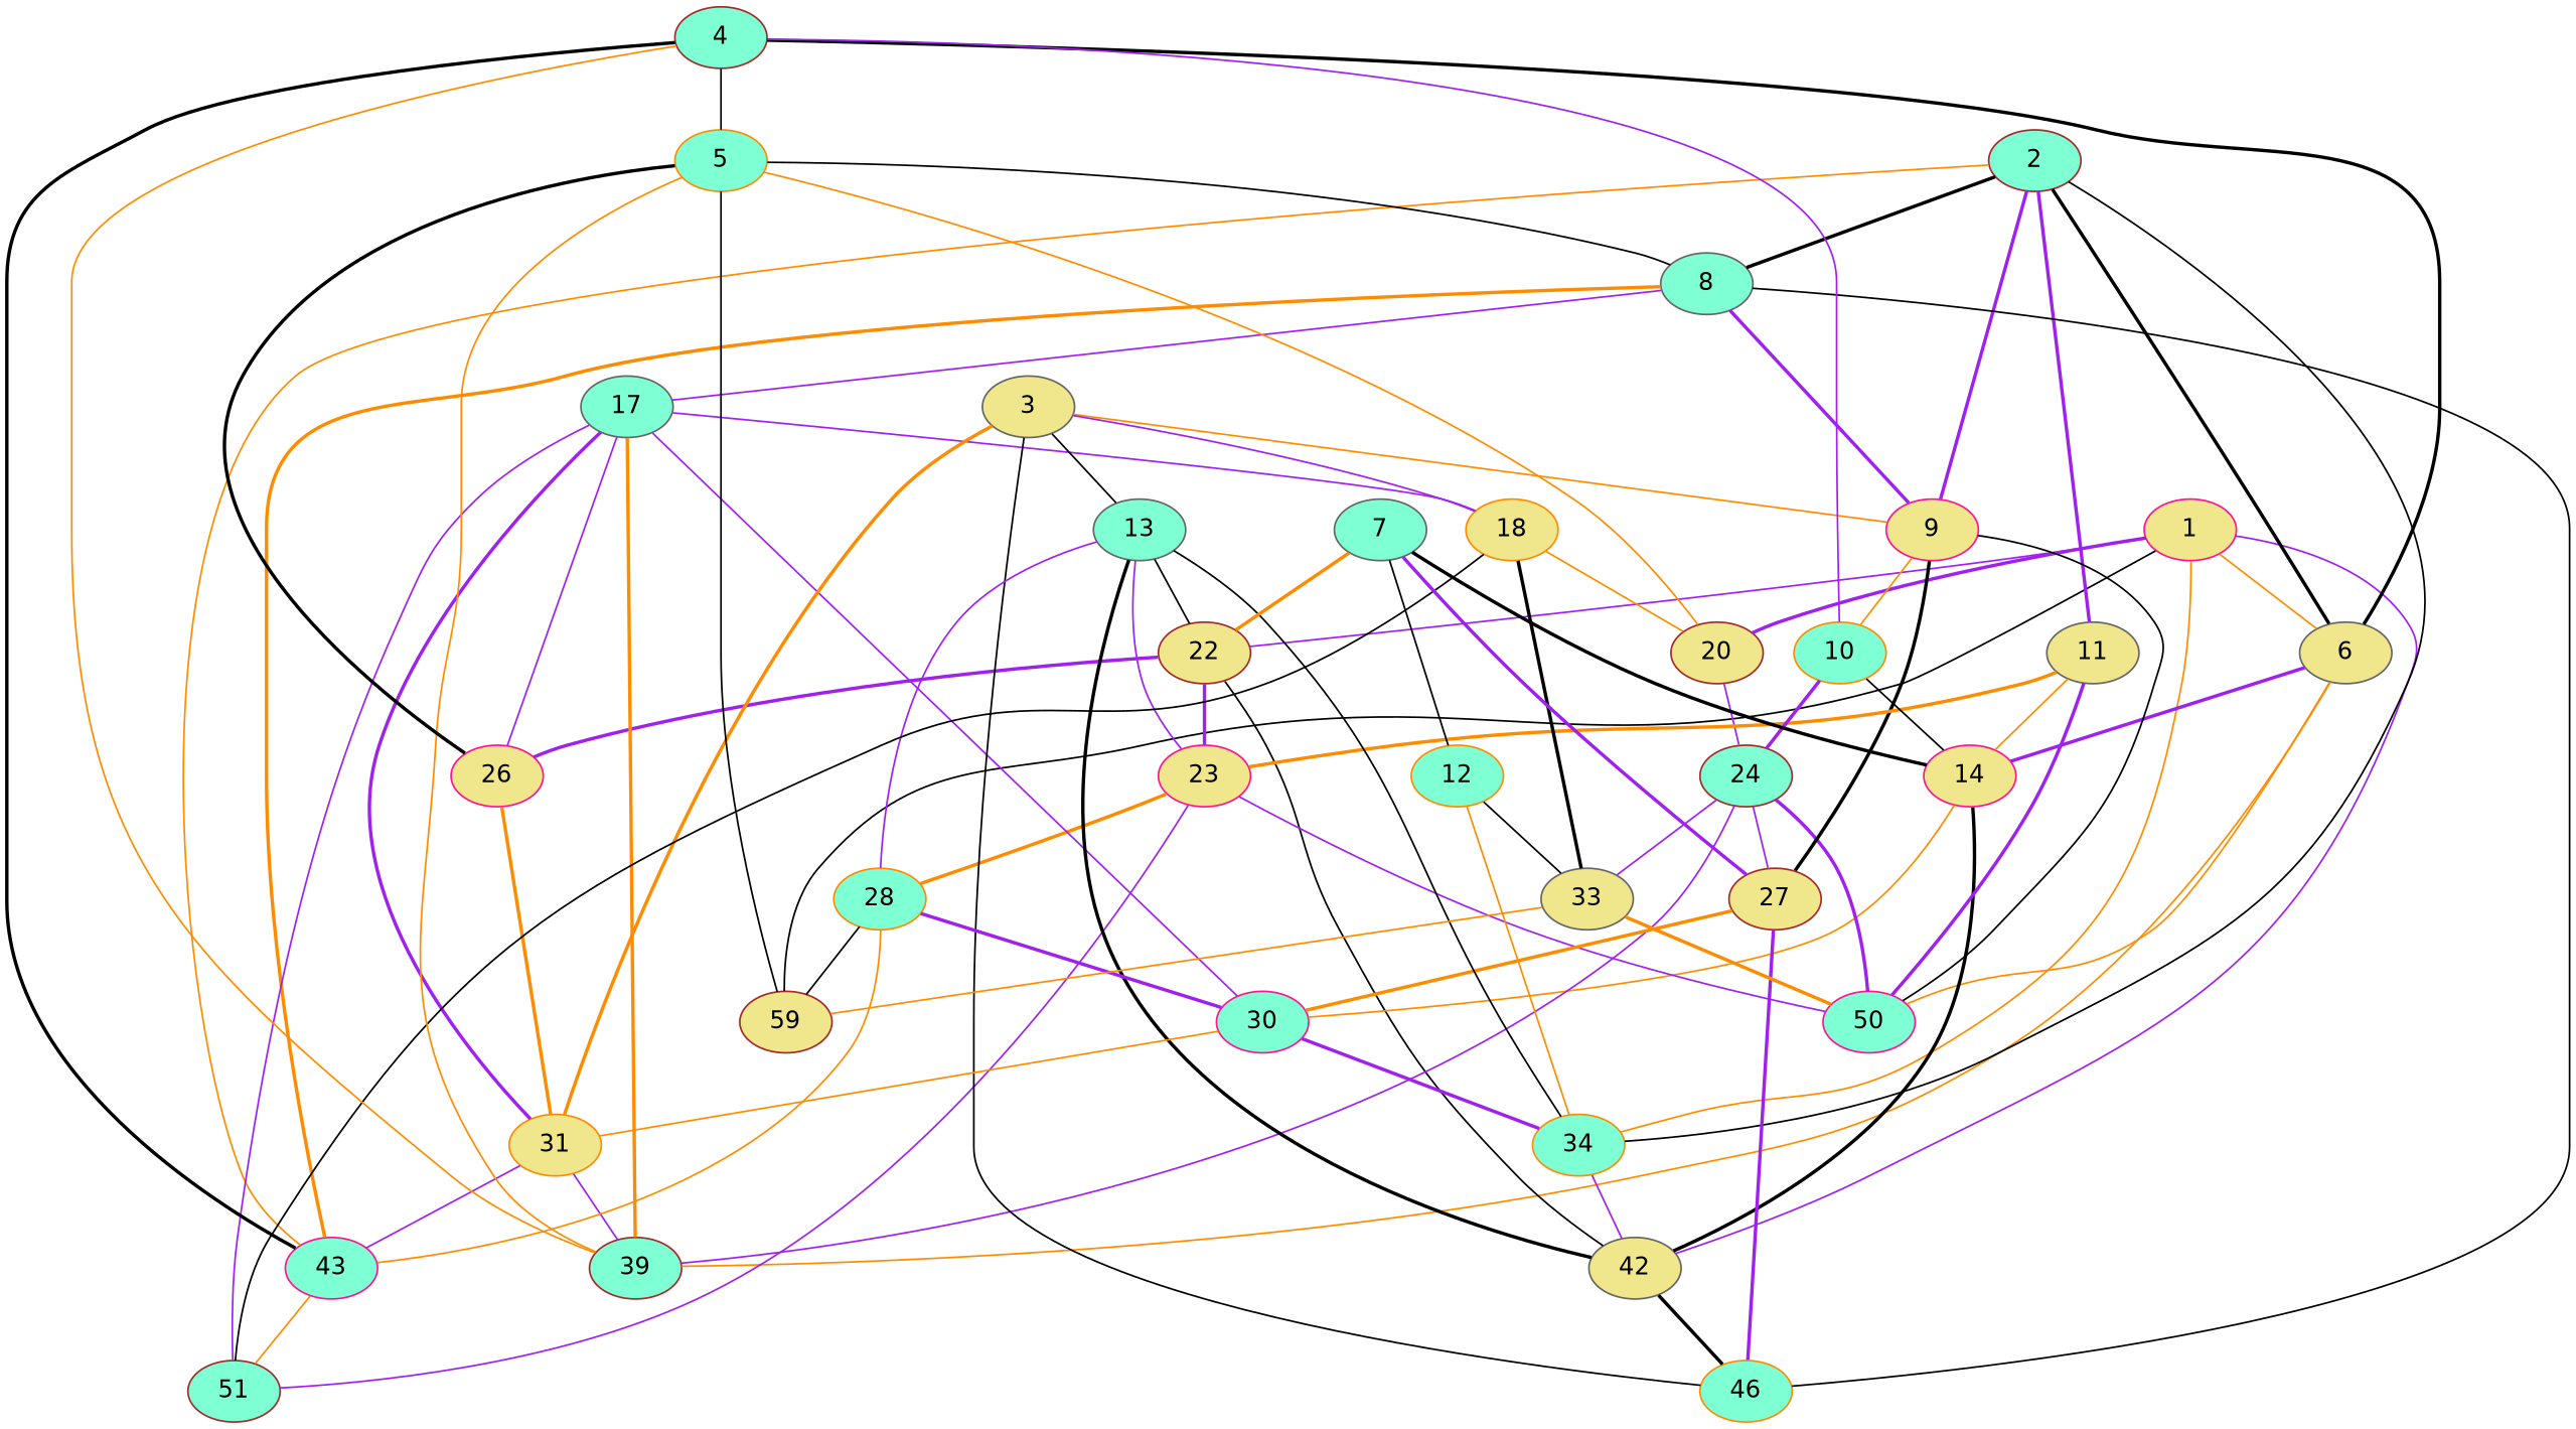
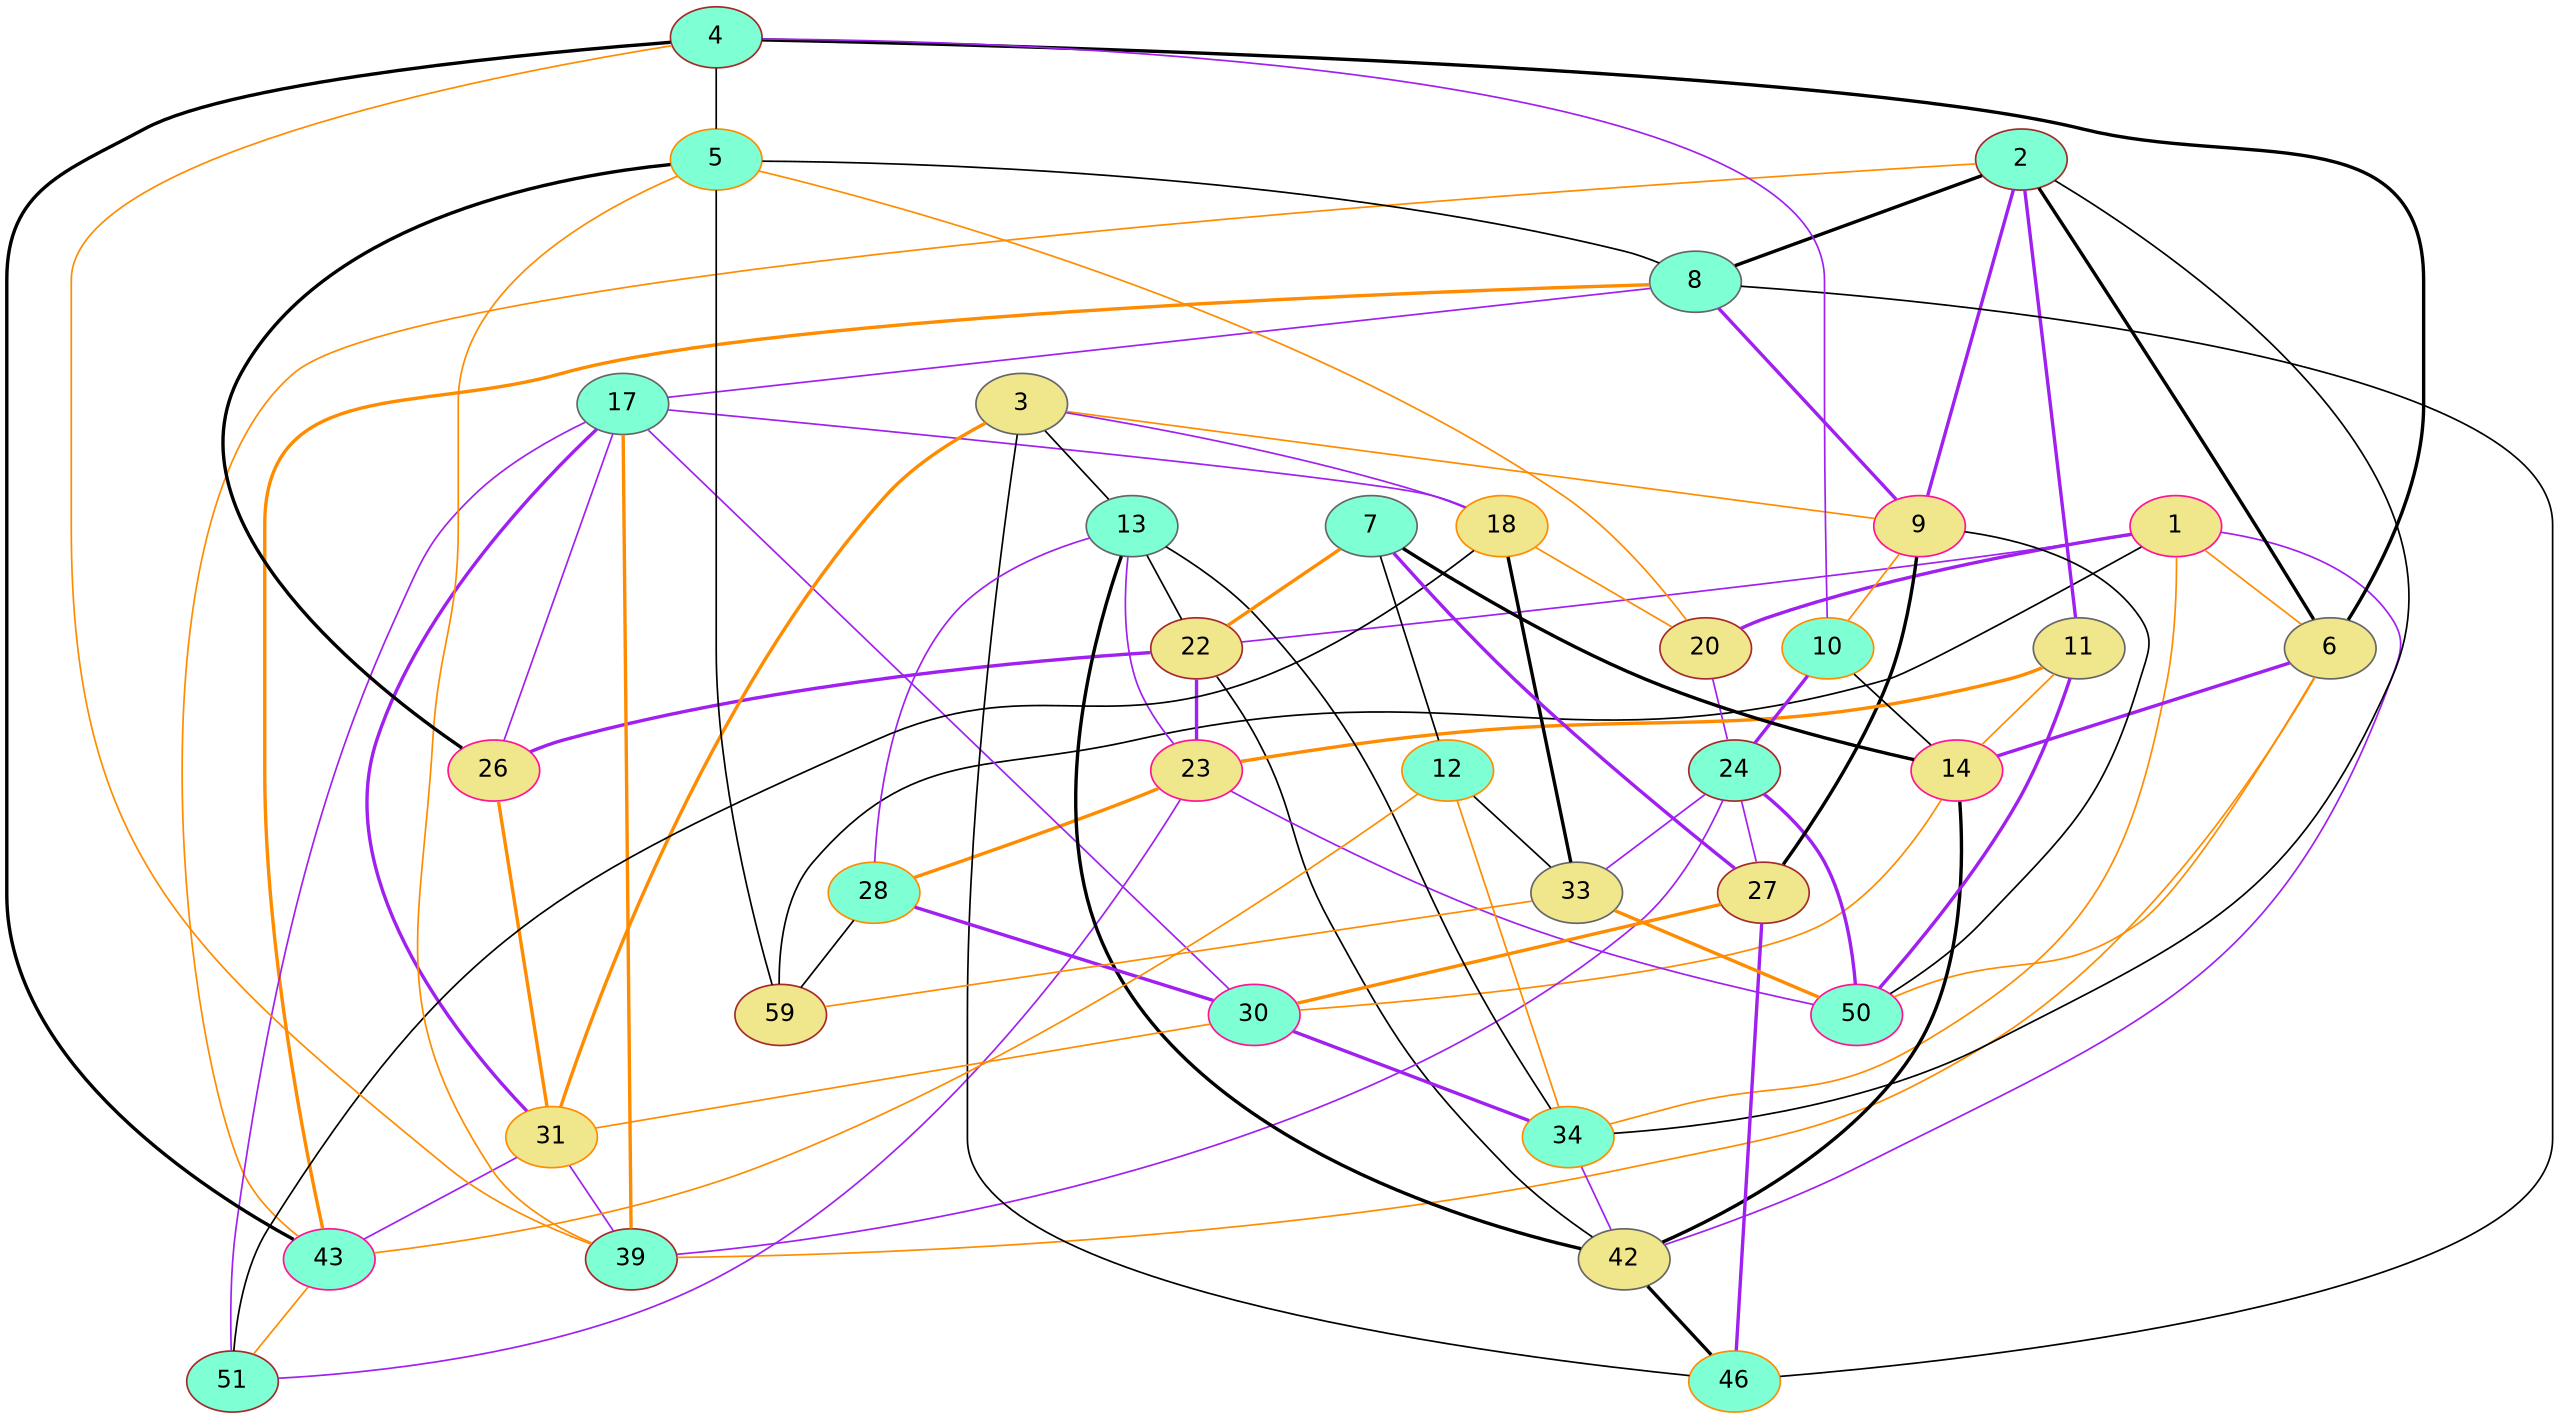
  graph {
    fontname="DejaVu Sans"
    node [color=gray40 fillcolor=aquamarine fontname="DejaVu Sans" style=filled]
    edge [color=purple fontname="DejaVu Sans" style=solid]
    1 [color=deeppink fillcolor=khaki super="+15"]
    6 [fillcolor=khaki super="+19"]
    20 [color=brown fillcolor=khaki]
    22 [color=brown fillcolor=khaki super="+25"]
    34 [color=darkorange super="+37"]
    42 [fillcolor=khaki super="+49"]
    59 [color=brown fillcolor=khaki]
    39 [color=brown super="+45"]
    14 [color=deeppink fillcolor=khaki super="+38"]
    50 [color=deeppink super="+57"]
    24 [color=brown super="+29"]
    26 [color=deeppink fillcolor=khaki]
    23 [color=deeppink fillcolor=khaki super="+47"]
    46 [color=darkorange super="+53"]
    2 [color=brown super="+32"]
    8 [super="+21"]
    9 [color=deeppink fillcolor=khaki super="+16"]
    11 [fillcolor=khaki]
    43 [color=deeppink super="+44"]
    17 [super="+52"]
    10 [color=darkorange]
    27 [color=brown fillcolor=khaki super="+48"]
    51 [color=brown]
    3 [fillcolor=khaki super="+54"]
    13 [super="+55"]
    18 [color=darkorange fillcolor=khaki super="+40"]
    31 [color=darkorange fillcolor=khaki super="+41"]
    28 [color=darkorange]
    33 [fillcolor=khaki super="+35"]
    4 [color=brown super="+58"]
    5 [color=darkorange super="+56"]
    30 [color=deeppink super="+36"]
    7
    12 [color=darkorange]
    1 -- 6 [color=darkorange]
    1 -- 20 [style=bold]
    1 -- 22
    1 -- 34 [color=darkorange]
    1 -- 42
    1 -- 59 [color=black]
    6 -- 39 [color=darkorange]
    6 -- 14 [style=bold]
    6 -- 50 [color=darkorange]
    20 -- 24
    22 -- 42 [color=black]
    22 -- 26 [style=bold]
    22 -- 23 [style=bold]
    34 -- 42
    42 -- 46 [color=black style=bold]
    14 -- 42 [color=black style=bold]
    14 -- 30 [color=darkorange]
    24 -- 39
    24 -- 50 [style=bold]
    24 -- 27
    24 -- 33
    26 -- 31 [color=darkorange style=bold]
    23 -- 50
    23 -- 51
    23 -- 28 [color=darkorange style=bold]
    2 -- 6 [color=black style=bold]
    2 -- 34 [color=black]
    2 -- 8 [color=black style=bold]
    2 -- 9 [style=bold]
    2 -- 11 [style=bold]
    2 -- 43 [color=darkorange]
    8 -- 46 [color=black]
    8 -- 9 [style=bold]
    8 -- 43 [color=darkorange style=bold]
    8 -- 17
    9 -- 50 [color=black]
    9 -- 10 [color=darkorange]
    9 -- 27 [color=black style=bold]
    11 -- 14 [color=darkorange]
    11 -- 50 [style=bold]
    11 -- 23 [color=darkorange style=bold]
    43 -- 51 [color=darkorange]
    17 -- 39 [color=darkorange style=bold]
    17 -- 26
    17 -- 51
    17 -- 18
    17 -- 31 [style=bold]
    17 -- 30
    10 -- 14 [color=black]
    10 -- 24 [style=bold]
    27 -- 46 [style=bold weight=2]
    27 -- 30 [color=darkorange style=bold]
    3 -- 46 [color=black weight=2]
    3 -- 9 [color=darkorange]
    3 -- 13 [color=black]
    3 -- 18
    3 -- 31 [color=darkorange style=bold]
    13 -- 22 [color=black]
    13 -- 34 [color=black]
    13 -- 42 [color=black style=bold]
    13 -- 23
    13 -- 28
    18 -- 20 [color=darkorange]
    18 -- 51 [color=black]
    18 -- 33 [color=black style=bold weight=2]
    31 -- 39
    31 -- 43
    28 -- 59 [color=black]
    28 -- 30 [style=bold]
    33 -- 59 [color=darkorange]
    33 -- 50 [color=darkorange style=bold]
    4 -- 6 [color=black style=bold]
    4 -- 39 [color=darkorange]
    4 -- 43 [color=black style=bold]
    4 -- 10
    4 -- 5 [color=black]
    5 -- 20 [color=darkorange]
    5 -- 59 [color=black]
    5 -- 39 [color=darkorange]
    5 -- 26 [color=black style=bold]
    5 -- 8 [color=black]
    30 -- 34 [style=bold]
    30 -- 31 [color=darkorange]
    7 -- 22 [color=darkorange style=bold]
    7 -- 14 [color=black style=bold]
    7 -- 27 [style=bold]
    7 -- 12 [color=black]
    12 -- 34 [color=darkorange]
-   28 -- 43 [color=darkorange]
+   12 -- 43 [color=darkorange]
    12 -- 33 [color=black]
  }
